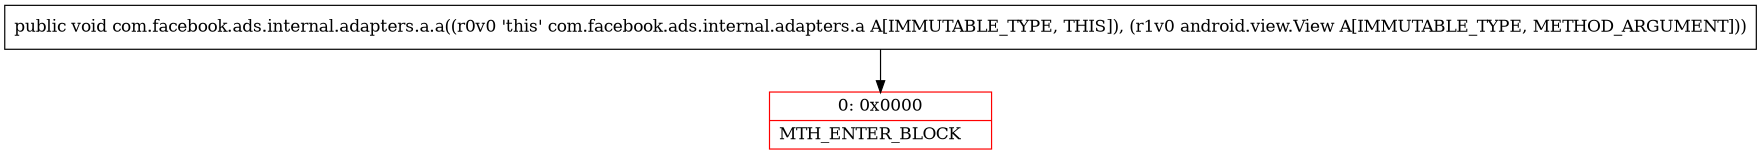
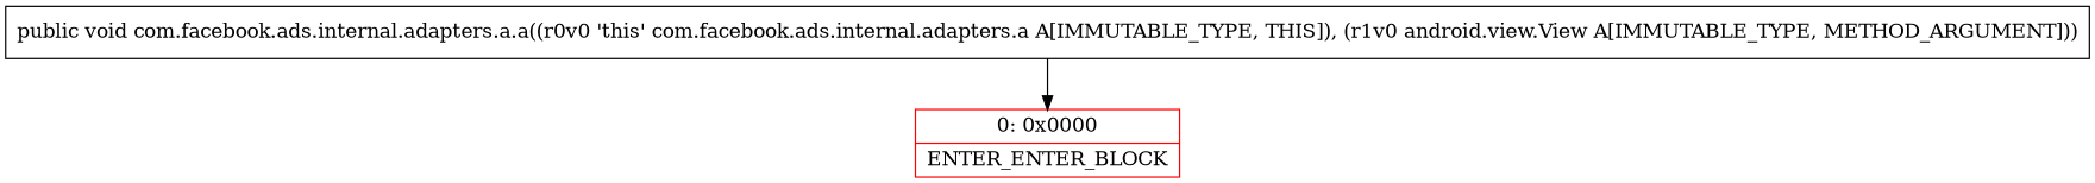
  digraph {
    node [shape=record]
-   n1 [color=red label="{0\:\ 0x0000|MTH_ENTER_BLOCK\l}"]
+   n1 [color=red label="{0\:\ 0x0000|ENTER_ENTER_BLOCK\l}"]
    n2 [label="{public void com.facebook.ads.internal.adapters.a.a((r0v0 'this' com.facebook.ads.internal.adapters.a A[IMMUTABLE_TYPE, THIS]), (r1v0 android.view.View A[IMMUTABLE_TYPE, METHOD_ARGUMENT])) }"]
    subgraph cluster_1 {
      label="R(0)"
    }
    n2 -> n1
  }
